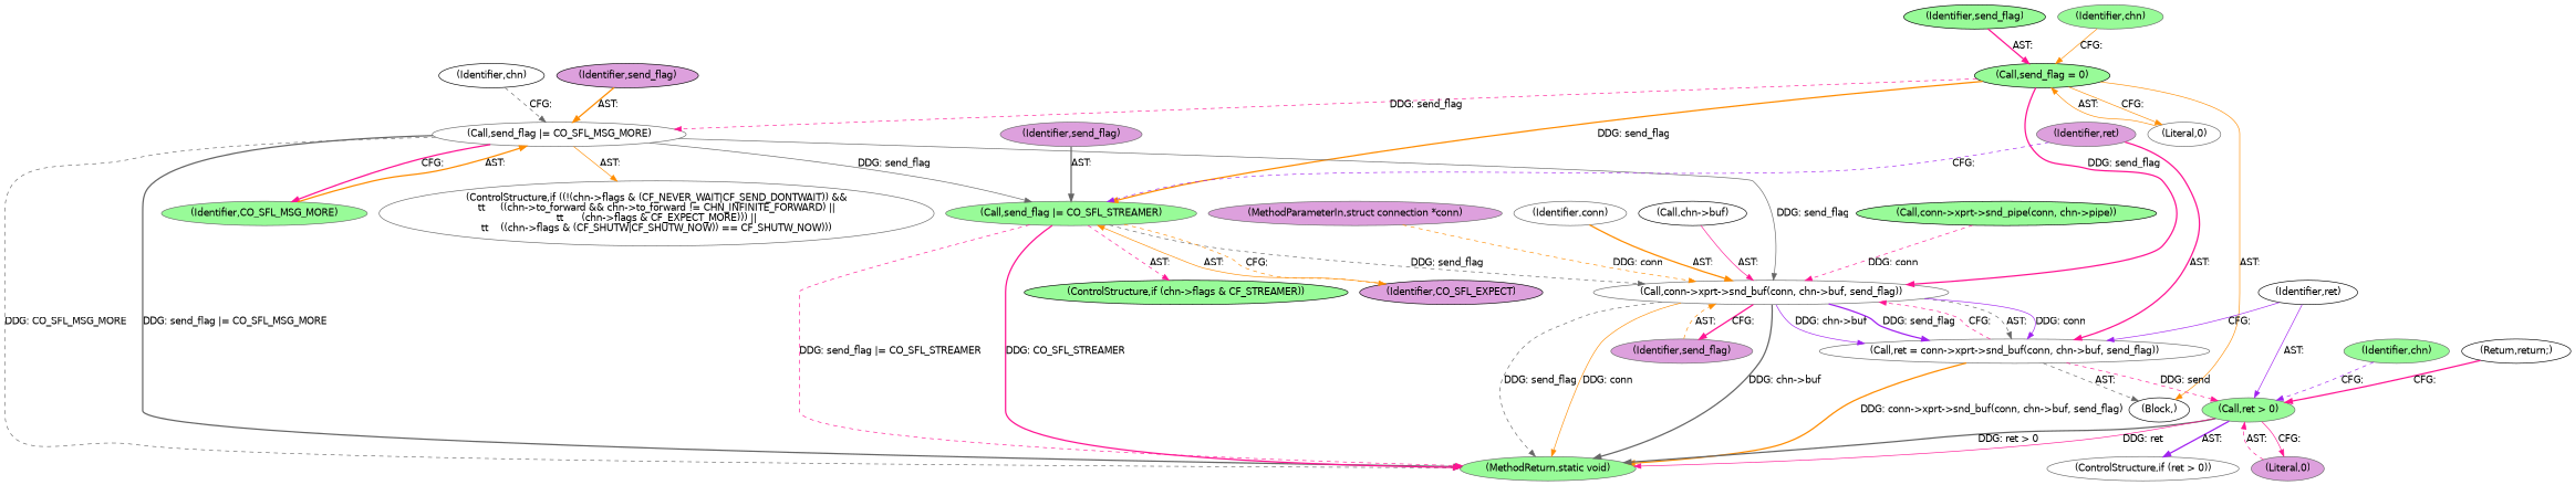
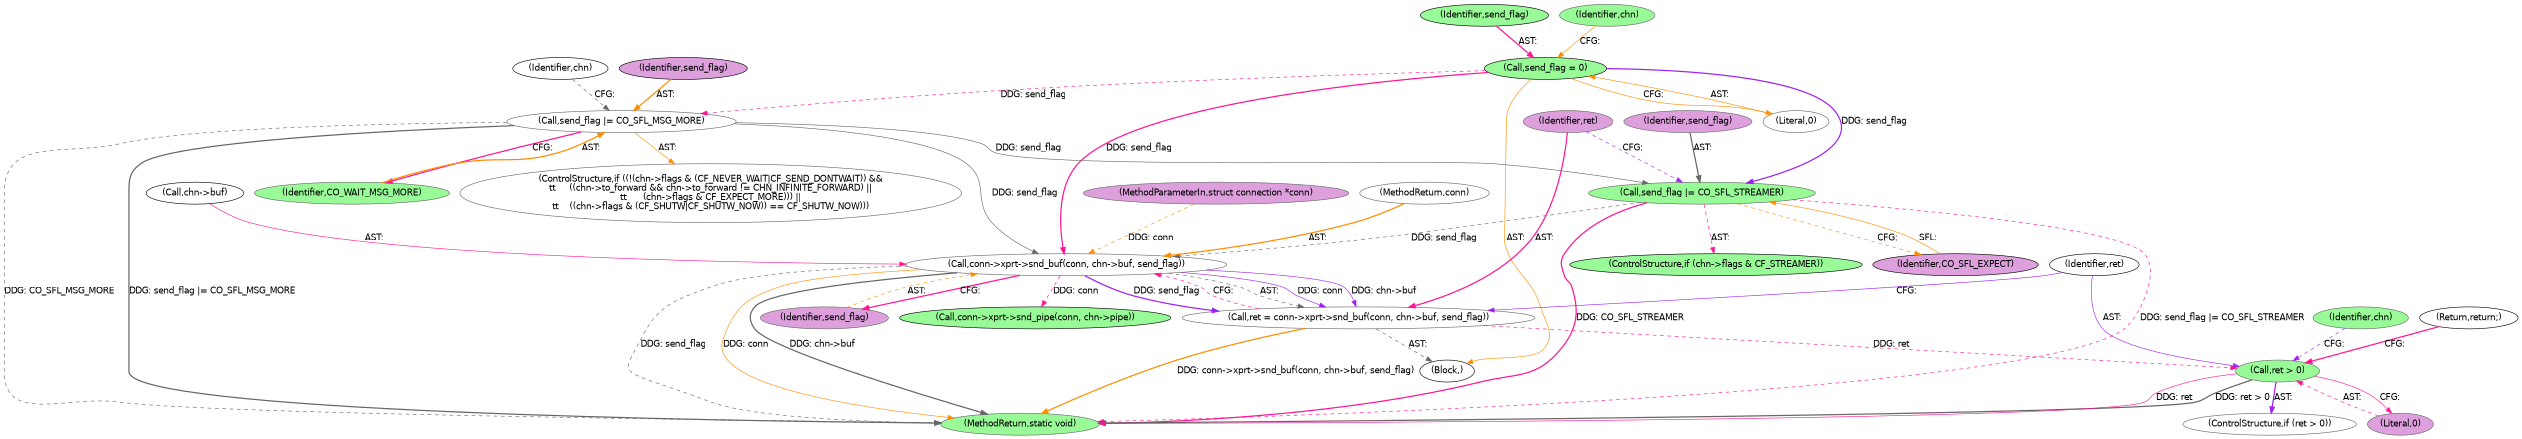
  digraph {
    fontname="DejaVu Sans"
    node [color=gray40 fillcolor=white fontname="DejaVu Sans" style=filled]
    edge [color=deeppink fontname="DejaVu Sans" style=dashed]
    n1 [color=black fillcolor=palegreen label="(Call,send_flag = 0)"]
    n2 [label="(Call,send_flag |= CO_SFL_MSG_MORE)"]
    n3 [fillcolor=palegreen label="(Call,send_flag |= CO_SFL_STREAMER)"]
    n4 [label="(Call,conn->xprt->snd_buf(conn, chn->buf, send_flag))"]
    n5 [color=black label="(Block,)"]
    n6 [label="(Literal,0)"]
-   n7 [fillcolor=palegreen label="(Identifier,CO_SFL_MSG_MORE)"]
+   n7 [fillcolor=palegreen label="(Identifier,CO_WAIT_MSG_MORE)"]
    n8 [fillcolor=palegreen label="(MethodReturn,static void)"]
    n9 [label="(ControlStructure,if ((!(chn->flags & (CF_NEVER_WAIT|CF_SEND_DONTWAIT)) &&\n\t\t     ((chn->to_forward && chn->to_forward != CHN_INFINITE_FORWARD) ||\n\t\t      (chn->flags & CF_EXPECT_MORE))) ||\n\t\t    ((chn->flags & (CF_SHUTW|CF_SHUTW_NOW)) == CF_SHUTW_NOW)))"]
    n10 [color=black fillcolor=palegreen label="(ControlStructure,if (chn->flags & CF_STREAMER))"]
    n11 [color=black fillcolor=plum label="(Identifier,CO_SFL_EXPECT)"]
    n12 [label="(Call,ret = conn->xprt->snd_buf(conn, chn->buf, send_flag))"]
    n13 [fillcolor=plum label="(Identifier,send_flag)"]
    n14 [fillcolor=palegreen label="(Call,ret > 0)"]
    n15 [label="(ControlStructure,if (ret > 0))"]
    n16 [fillcolor=plum label="(Literal,0)"]
    n17 [color=black fillcolor=palegreen label="(Identifier,send_flag)"]
    n18 [color=black label="(Return,return;)"]
    n19 [fillcolor=plum label="(Identifier,send_flag)"]
    n20 [color=black label="(Identifier,chn)"]
    n21 [fillcolor=plum label="(Identifier,ret)"]
    n22 [color=black fillcolor=palegreen label="(Call,conn->xprt->snd_pipe(conn, chn->pipe))"]
    n23 [fillcolor=plum label="(MethodParameterIn,struct connection *conn)"]
    n24 [color=black fillcolor=plum label="(Identifier,send_flag)"]
    n25 [fillcolor=palegreen label="(Identifier,chn)"]
-   n26 [label="(Identifier,conn)"]
+   n26 [label="(MethodReturn,conn)"]
    n27 [color=black label="(Identifier,ret)"]
    n28 [color=black label="(Call,chn->buf)"]
    n29 [fillcolor=palegreen label="(Identifier,chn)"]
    n1 -> n2 [label="DDG: send_flag"]
-   n1 -> n3 [color=darkorange label="DDG: send_flag" style=bold]
+   n1 -> n3 [color=purple label="DDG: send_flag" style=bold]
    n1 -> n4 [label="DDG: send_flag" style=bold]
    n1 -> n5 [color=darkorange label="AST: " style=solid]
    n1 -> n6 [color=darkorange label="CFG: " style=solid]
    n2 -> n3 [color=gray40 label="DDG: send_flag" style=solid]
    n2 -> n4 [color=gray40 label="DDG: send_flag" style=solid]
    n2 -> n7 [label="CFG: " style=bold]
    n2 -> n8 [color=gray40 label="DDG: CO_SFL_MSG_MORE"]
    n2 -> n8 [color=gray40 label="DDG: send_flag |= CO_SFL_MSG_MORE" style=bold]
    n2 -> n9 [color=darkorange label="AST: " style=solid]
    n3 -> n4 [color=gray40 label="DDG: send_flag"]
    n3 -> n8 [label="DDG: CO_SFL_STREAMER" style=bold]
    n3 -> n8 [label="DDG: send_flag |= CO_SFL_STREAMER"]
    n3 -> n10 [label="AST: "]
    n3 -> n11 [color=darkorange label="CFG: "]
    n4 -> n8 [color=gray40 label="DDG: chn->buf" style=bold]
    n4 -> n8 [color=gray40 label="DDG: send_flag"]
    n4 -> n8 [color=darkorange label="DDG: conn" style=solid]
    n4 -> n12 [color=gray40 label="AST: "]
    n4 -> n12 [color=purple label="DDG: conn" style=solid]
    n4 -> n12 [color=purple label="DDG: chn->buf" style=solid]
    n4 -> n12 [color=purple label="DDG: send_flag" style=bold]
    n4 -> n13 [label="CFG: " style=bold]
    n6 -> n1 [color=darkorange label="AST: " style=solid]
    n7 -> n2 [color=darkorange label="AST: " style=bold]
-   n11 -> n3 [color=darkorange label="AST: " style=solid]
+   n11 -> n3 [color=darkorange label="SFL: " style=solid]
    n12 -> n4 [label="CFG: "]
    n12 -> n5 [color=gray40 label="AST: "]
    n12 -> n8 [color=darkorange label="DDG: conn->xprt->snd_buf(conn, chn->buf, send_flag)" style=bold]
-   n12 -> n14 [label="DDG: send"]
+   n12 -> n14 [label="DDG: ret"]
    n13 -> n4 [color=darkorange label="AST: "]
    n14 -> n8 [color=gray40 label="DDG: ret > 0" style=bold]
    n14 -> n8 [label="DDG: ret" style=solid]
    n14 -> n15 [color=purple label="AST: " style=bold]
    n14 -> n16 [label="CFG: " style=solid]
    n16 -> n14 [label="AST: "]
    n17 -> n1 [label="AST: " style=bold]
    n18 -> n14 [label="CFG: " style=bold]
    n19 -> n3 [color=gray40 label="AST: " style=bold]
    n20 -> n2 [color=gray40 label="CFG: "]
    n21 -> n3 [color=purple label="CFG: "]
    n21 -> n12 [label="AST: " style=bold]
-   n22 -> n4 [label="DDG: conn"]
+   n4 -> n22 [label="DDG: conn"]
    n23 -> n4 [color=darkorange label="DDG: conn"]
    n24 -> n2 [color=darkorange label="AST: " style=bold]
    n25 -> n14 [color=purple label="CFG: "]
    n26 -> n4 [color=darkorange label="AST: " style=bold]
    n27 -> n12 [color=purple label="CFG: " style=solid]
    n27 -> n14 [color=purple label="AST: " style=solid]
    n28 -> n4 [label="AST: " style=solid]
    n29 -> n1 [color=darkorange label="CFG: " style=solid]
  }
